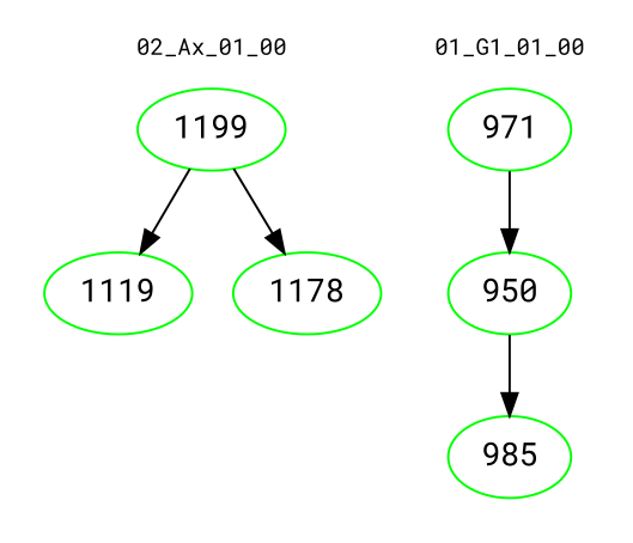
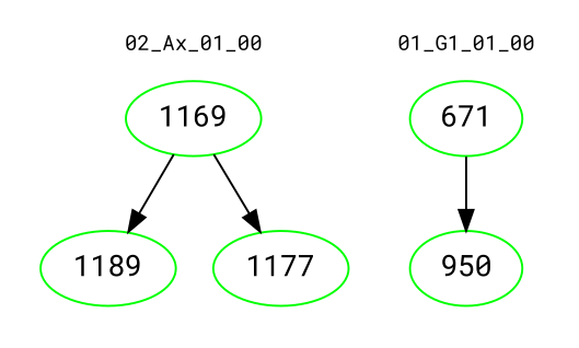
  digraph {
    fontname="Roboto Mono"
    node [color=green fontname="Roboto Mono"]
    edge [color=black fontname="Roboto Mono"]
-   n1 [label=1119]
-   n2 [label=1199]
-   n3 [label=1178]
-   n4 [label=971]
+   n1 [label=1189]
+   n2 [label=1169]
+   n3 [label=1177]
+   n4 [label=671]
    n5 [label=950]
-   n6 [label=985]
    subgraph cluster_1 {
      color=white
      fontsize=10
      label="02_Ax_01_00"
      n1
      n2
      n3
    }
    subgraph cluster_2 {
      color=white
      fontsize=10
      label="01_G1_01_00"
      n4
      n5
-     n6
    }
    n2 -> n1
    n2 -> n3
    n4 -> n5
-   n5 -> n6
  }
